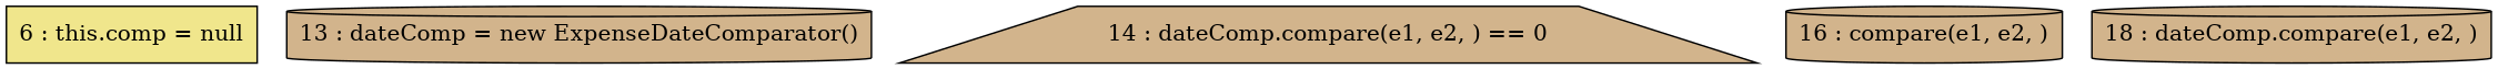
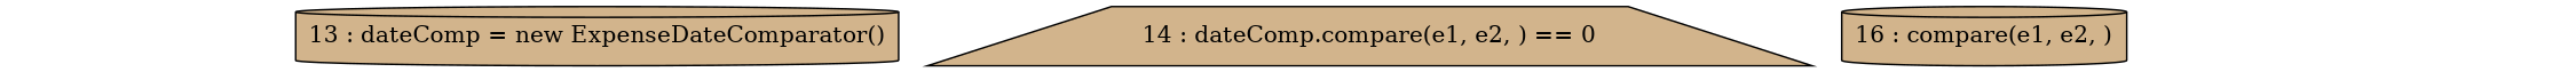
  digraph {
    node [style=filled fillcolor=tan shape=cylinder]
-   "6 : this.comp = null" [fillcolor=khaki shape=box]
    "13 : dateComp = new ExpenseDateComparator()"
    "14 : dateComp.compare(e1, e2, ) == 0" [shape=trapezium]
    "16 : compare(e1, e2, )"
-   "18 : dateComp.compare(e1, e2, )"
  }
